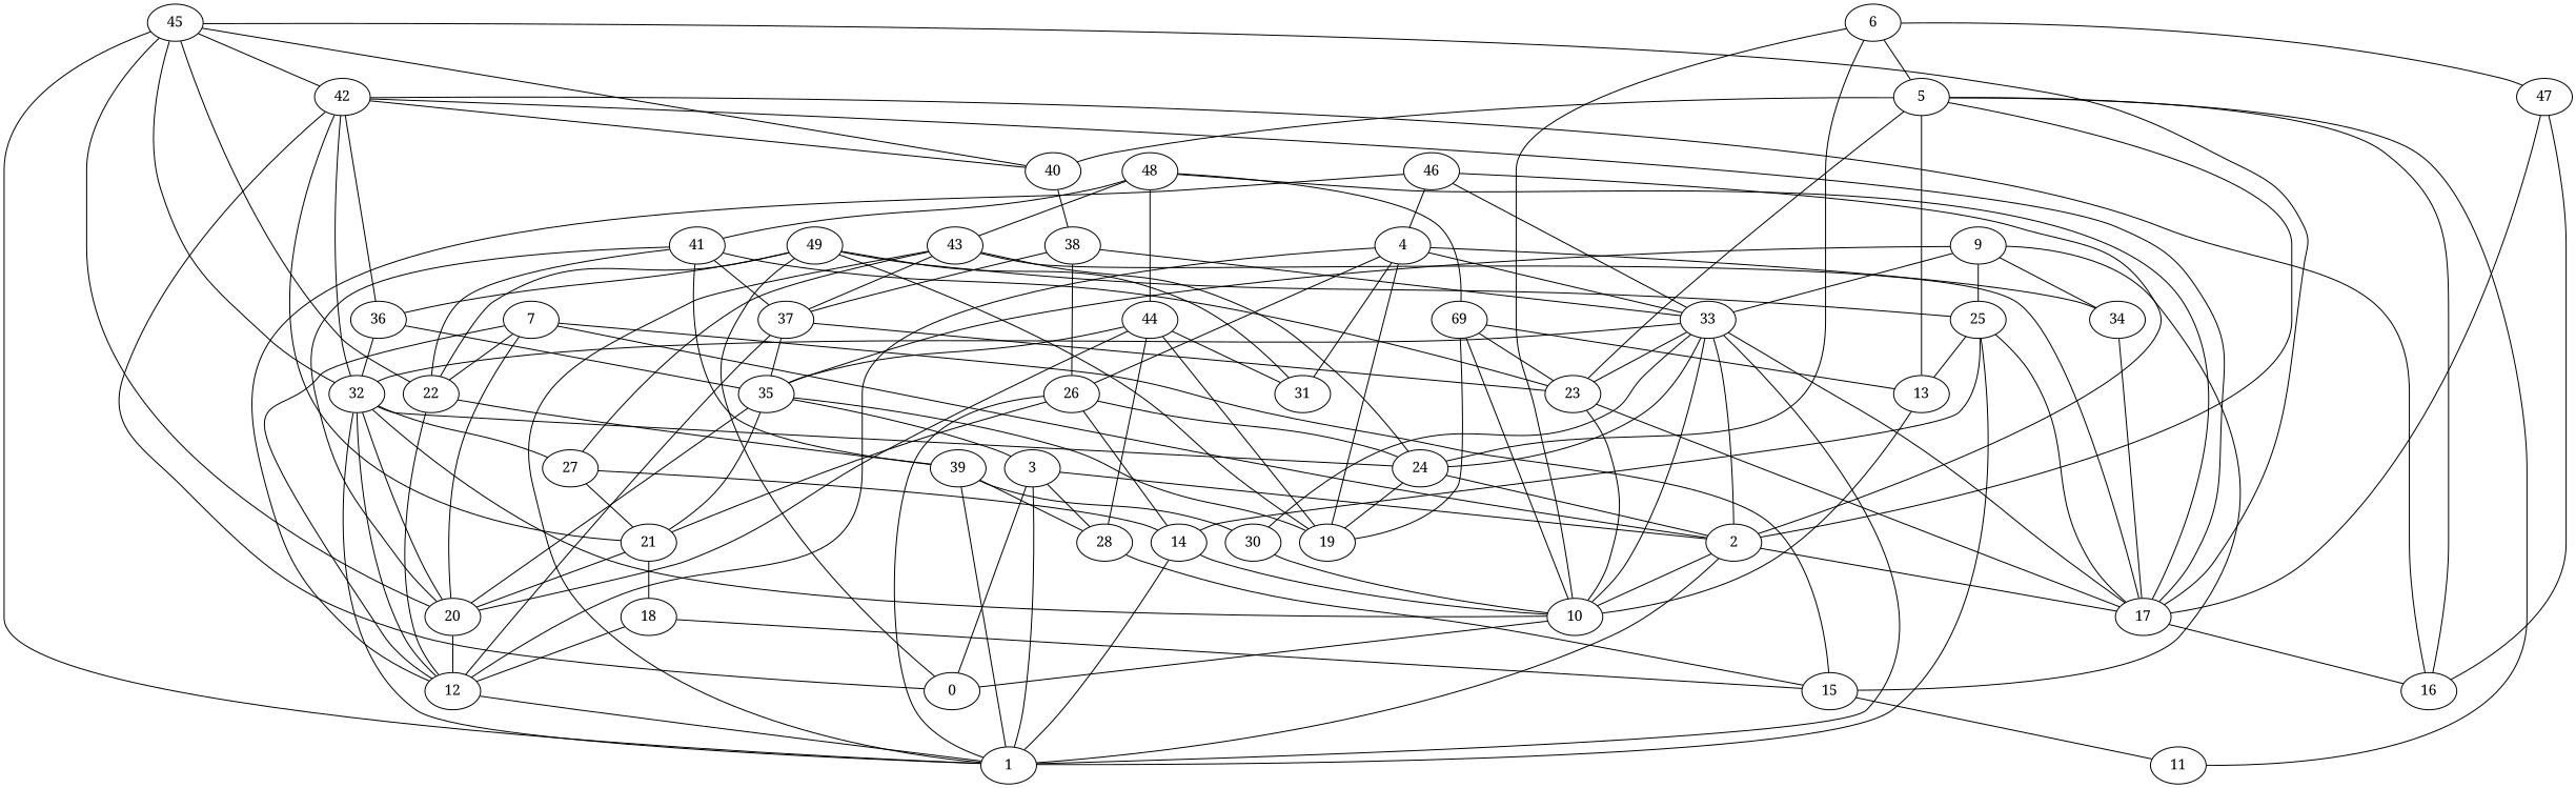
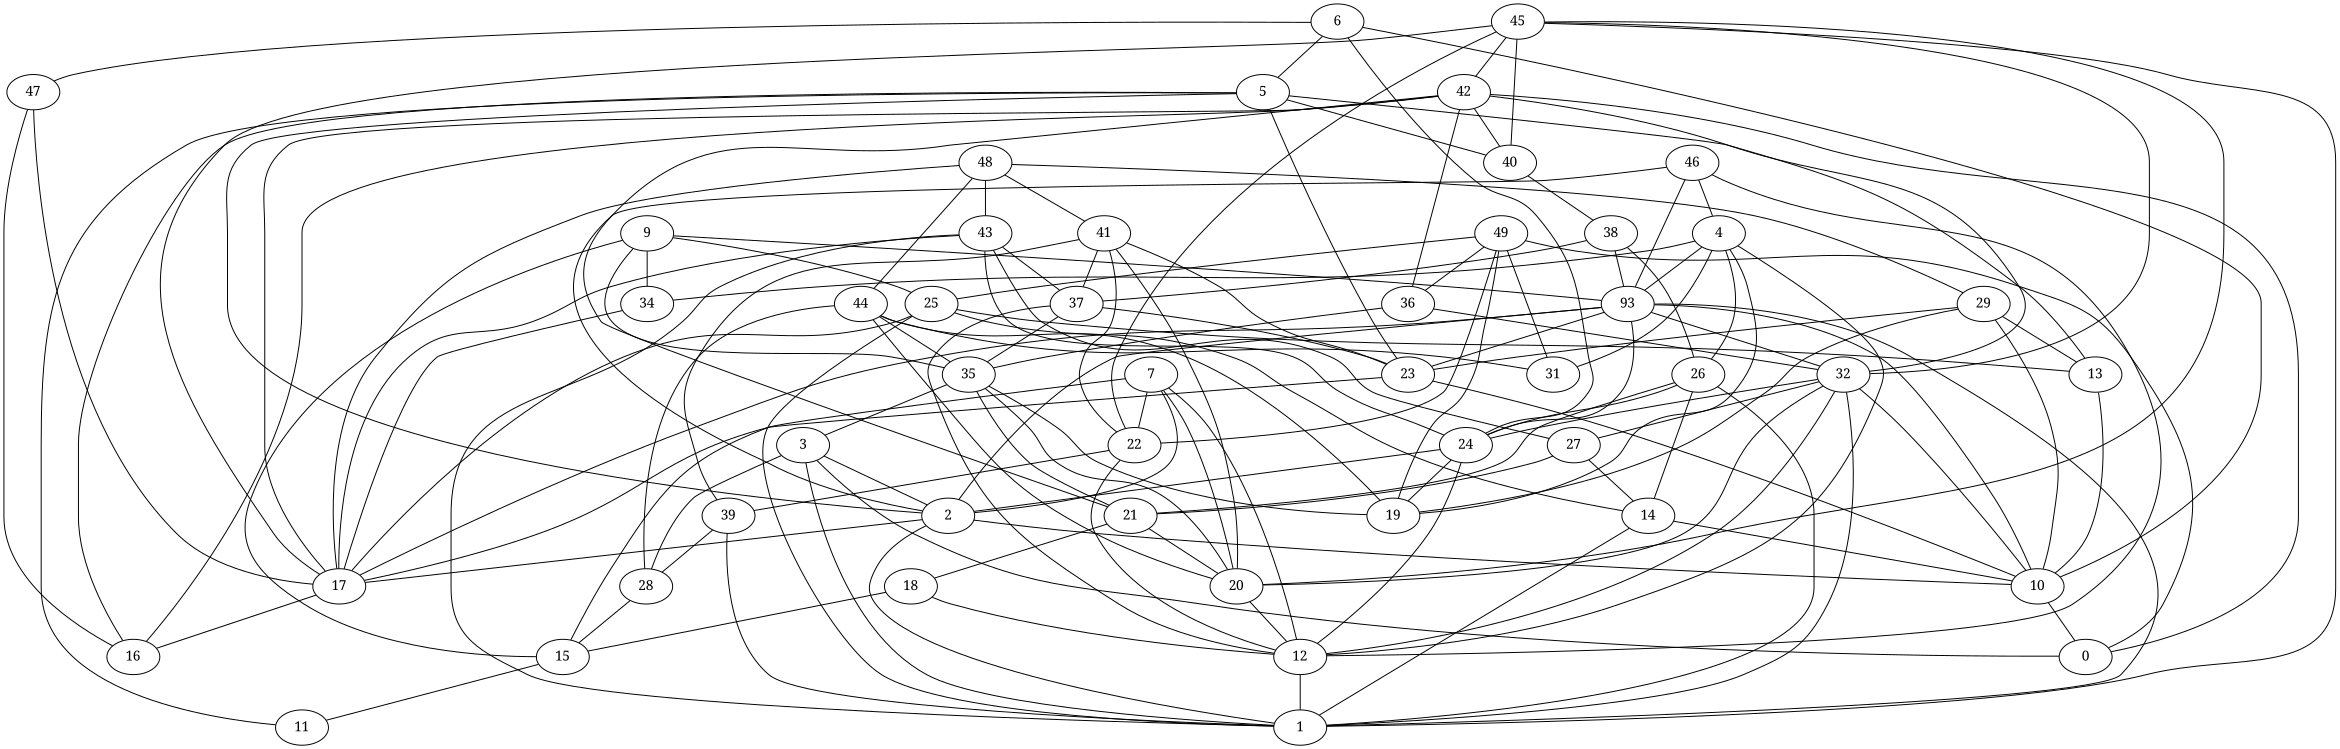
  digraph {
    fontname="Noto Serif"
    node [fontname="Noto Serif"]
    edge [color=black dir=none fontname="Noto Serif"]
    47
    17
    16
    42
    21
    0
    40
    36
    32
    10
    20
    18
    38
    49
    31
    22
    25
    19
    35
    12
    1
    14
    34
    9
-   33
+   33 [label=93]
    15
    13
    3
-   30
    2
    24
    11
    39
    28
    46
    4
    23
    26
    7
    27
    41
    37
-   29 [label=69]
+   29
    44
    48
    43
    6
    5
    45
    subgraph sub_1 {
      47
      17
      16
      42
      21
      0
      40
      36
      32
      10
      20
      18
      38
      49
      31
      22
      25
      19
      35
      12
      1
      14
      34
      9
      33
      15
      13
      3
-     30
      2
      24
      11
      39
      28
      46
      4
      23
      26
      7
      27
      41
      37
      29
      44
      48
      43
      6
      5
      45
    }
    47 -> 17
    47 -> 16
    17 -> 16
    42 -> 17
    42 -> 16
    42 -> 21
    42 -> 0
    42 -> 40
    42 -> 36
    42 -> 32
    21 -> 20
    21 -> 18
    40 -> 38
    36 -> 32
    36 -> 35
    32 -> 10
    32 -> 20
    32 -> 12
    32 -> 1
    32 -> 24
    32 -> 27
    10 -> 0
    20 -> 12
    18 -> 12
    18 -> 15
    38 -> 33
    38 -> 26
    38 -> 37
    49 -> 0
    49 -> 36
    49 -> 31
    49 -> 22
    49 -> 25
    49 -> 19
    22 -> 12
    22 -> 39
    25 -> 17
    25 -> 1
    25 -> 14
    25 -> 13
    35 -> 21
    35 -> 20
    35 -> 19
    35 -> 3
    12 -> 1
    14 -> 10
    14 -> 1
    34 -> 17
    9 -> 25
    9 -> 35
    9 -> 34
    9 -> 33
    9 -> 15
    33 -> 17
    33 -> 32
    33 -> 10
    33 -> 1
-   33 -> 30
    33 -> 2
    33 -> 24
    33 -> 23
    15 -> 11
    13 -> 10
    3 -> 0
    3 -> 1
    3 -> 2
    3 -> 28
-   30 -> 10
    2 -> 17
    2 -> 10
    2 -> 1
    24 -> 19
+   24 -> 12
    24 -> 2
    39 -> 1
-   39 -> 30
    39 -> 28
    28 -> 15
    46 -> 12
    46 -> 33
    46 -> 2
    46 -> 4
    4 -> 31
    4 -> 19
    4 -> 12
    4 -> 34
    4 -> 33
    4 -> 26
    23 -> 17
    23 -> 10
    26 -> 21
    26 -> 1
    26 -> 14
    26 -> 24
    7 -> 20
    7 -> 22
    7 -> 12
    7 -> 15
    7 -> 2
    27 -> 21
    27 -> 14
    41 -> 20
    41 -> 22
    41 -> 39
    41 -> 23
    41 -> 37
    37 -> 35
    37 -> 12
    37 -> 23
    29 -> 10
    29 -> 19
    29 -> 13
    29 -> 23
    44 -> 20
    44 -> 31
    44 -> 19
    44 -> 35
    44 -> 28
    48 -> 17
    48 -> 41
    48 -> 29
    48 -> 44
    48 -> 43
    43 -> 17
    43 -> 1
    43 -> 24
    43 -> 27
    43 -> 37
    6 -> 47
    6 -> 10
    6 -> 24
    6 -> 5
    5 -> 16
    5 -> 40
    5 -> 13
    5 -> 2
    5 -> 11
    5 -> 23
    45 -> 17
    45 -> 42
    45 -> 40
    45 -> 32
    45 -> 20
    45 -> 22
    45 -> 1
  }
